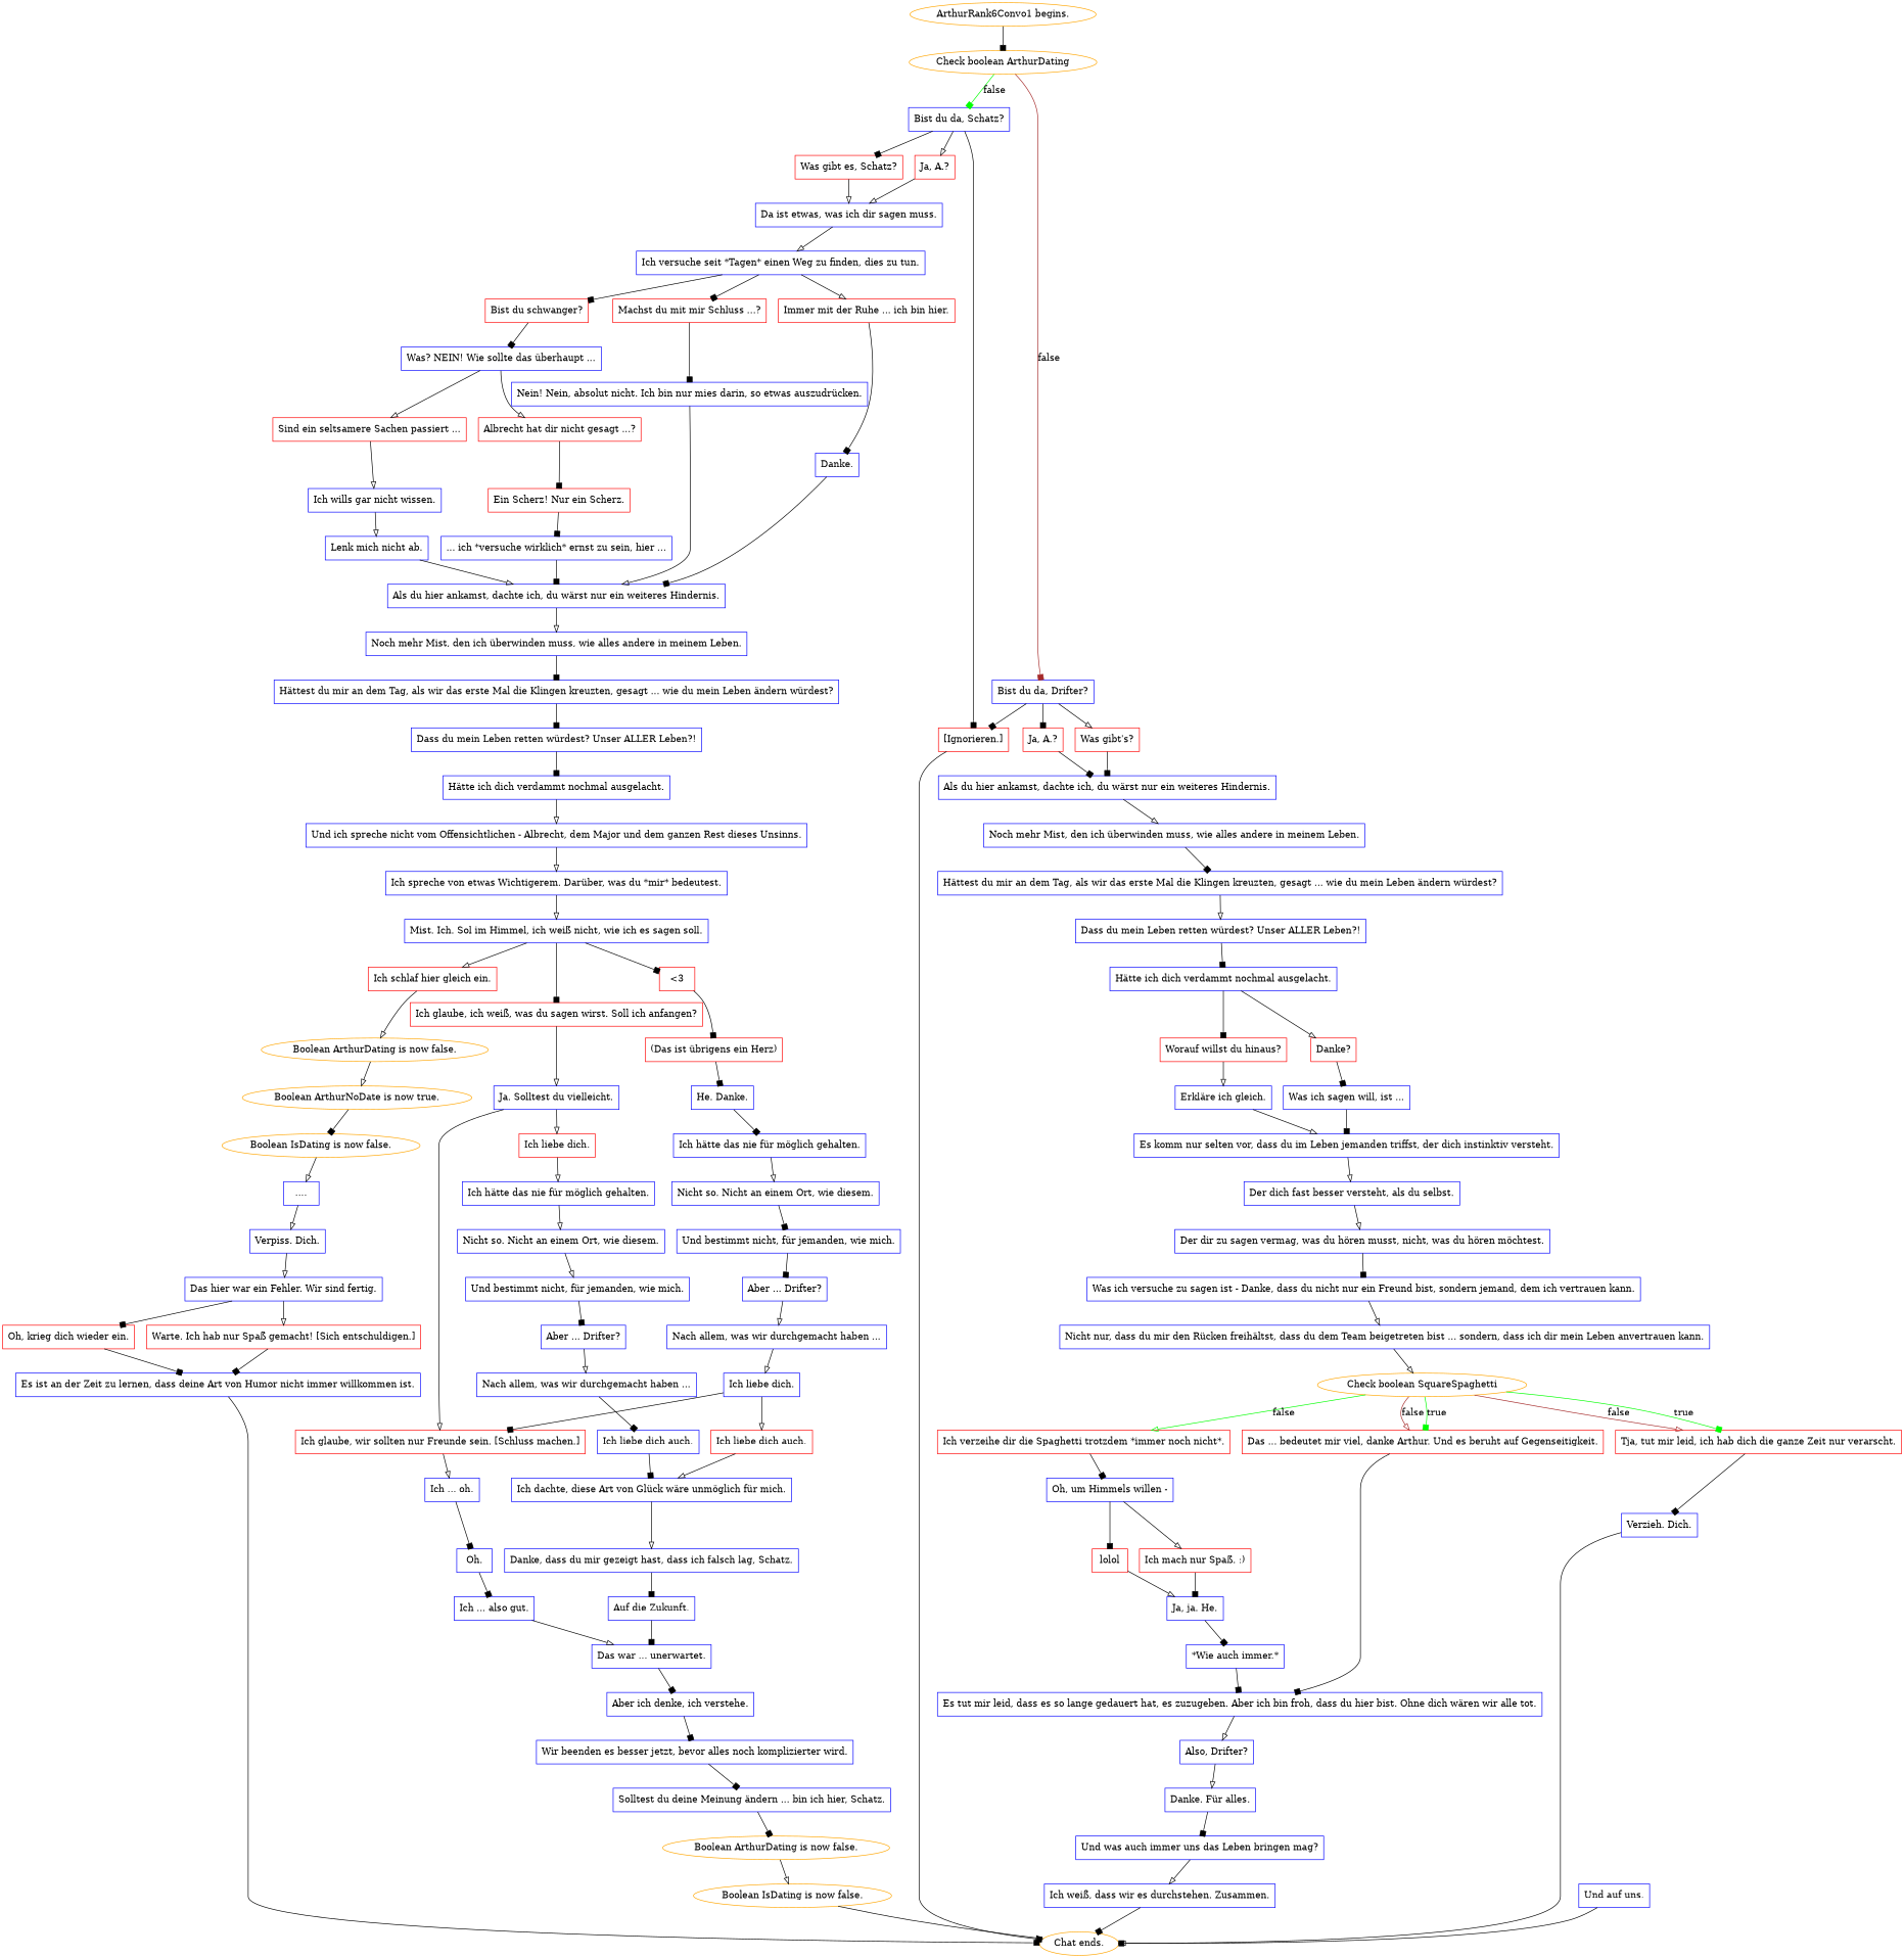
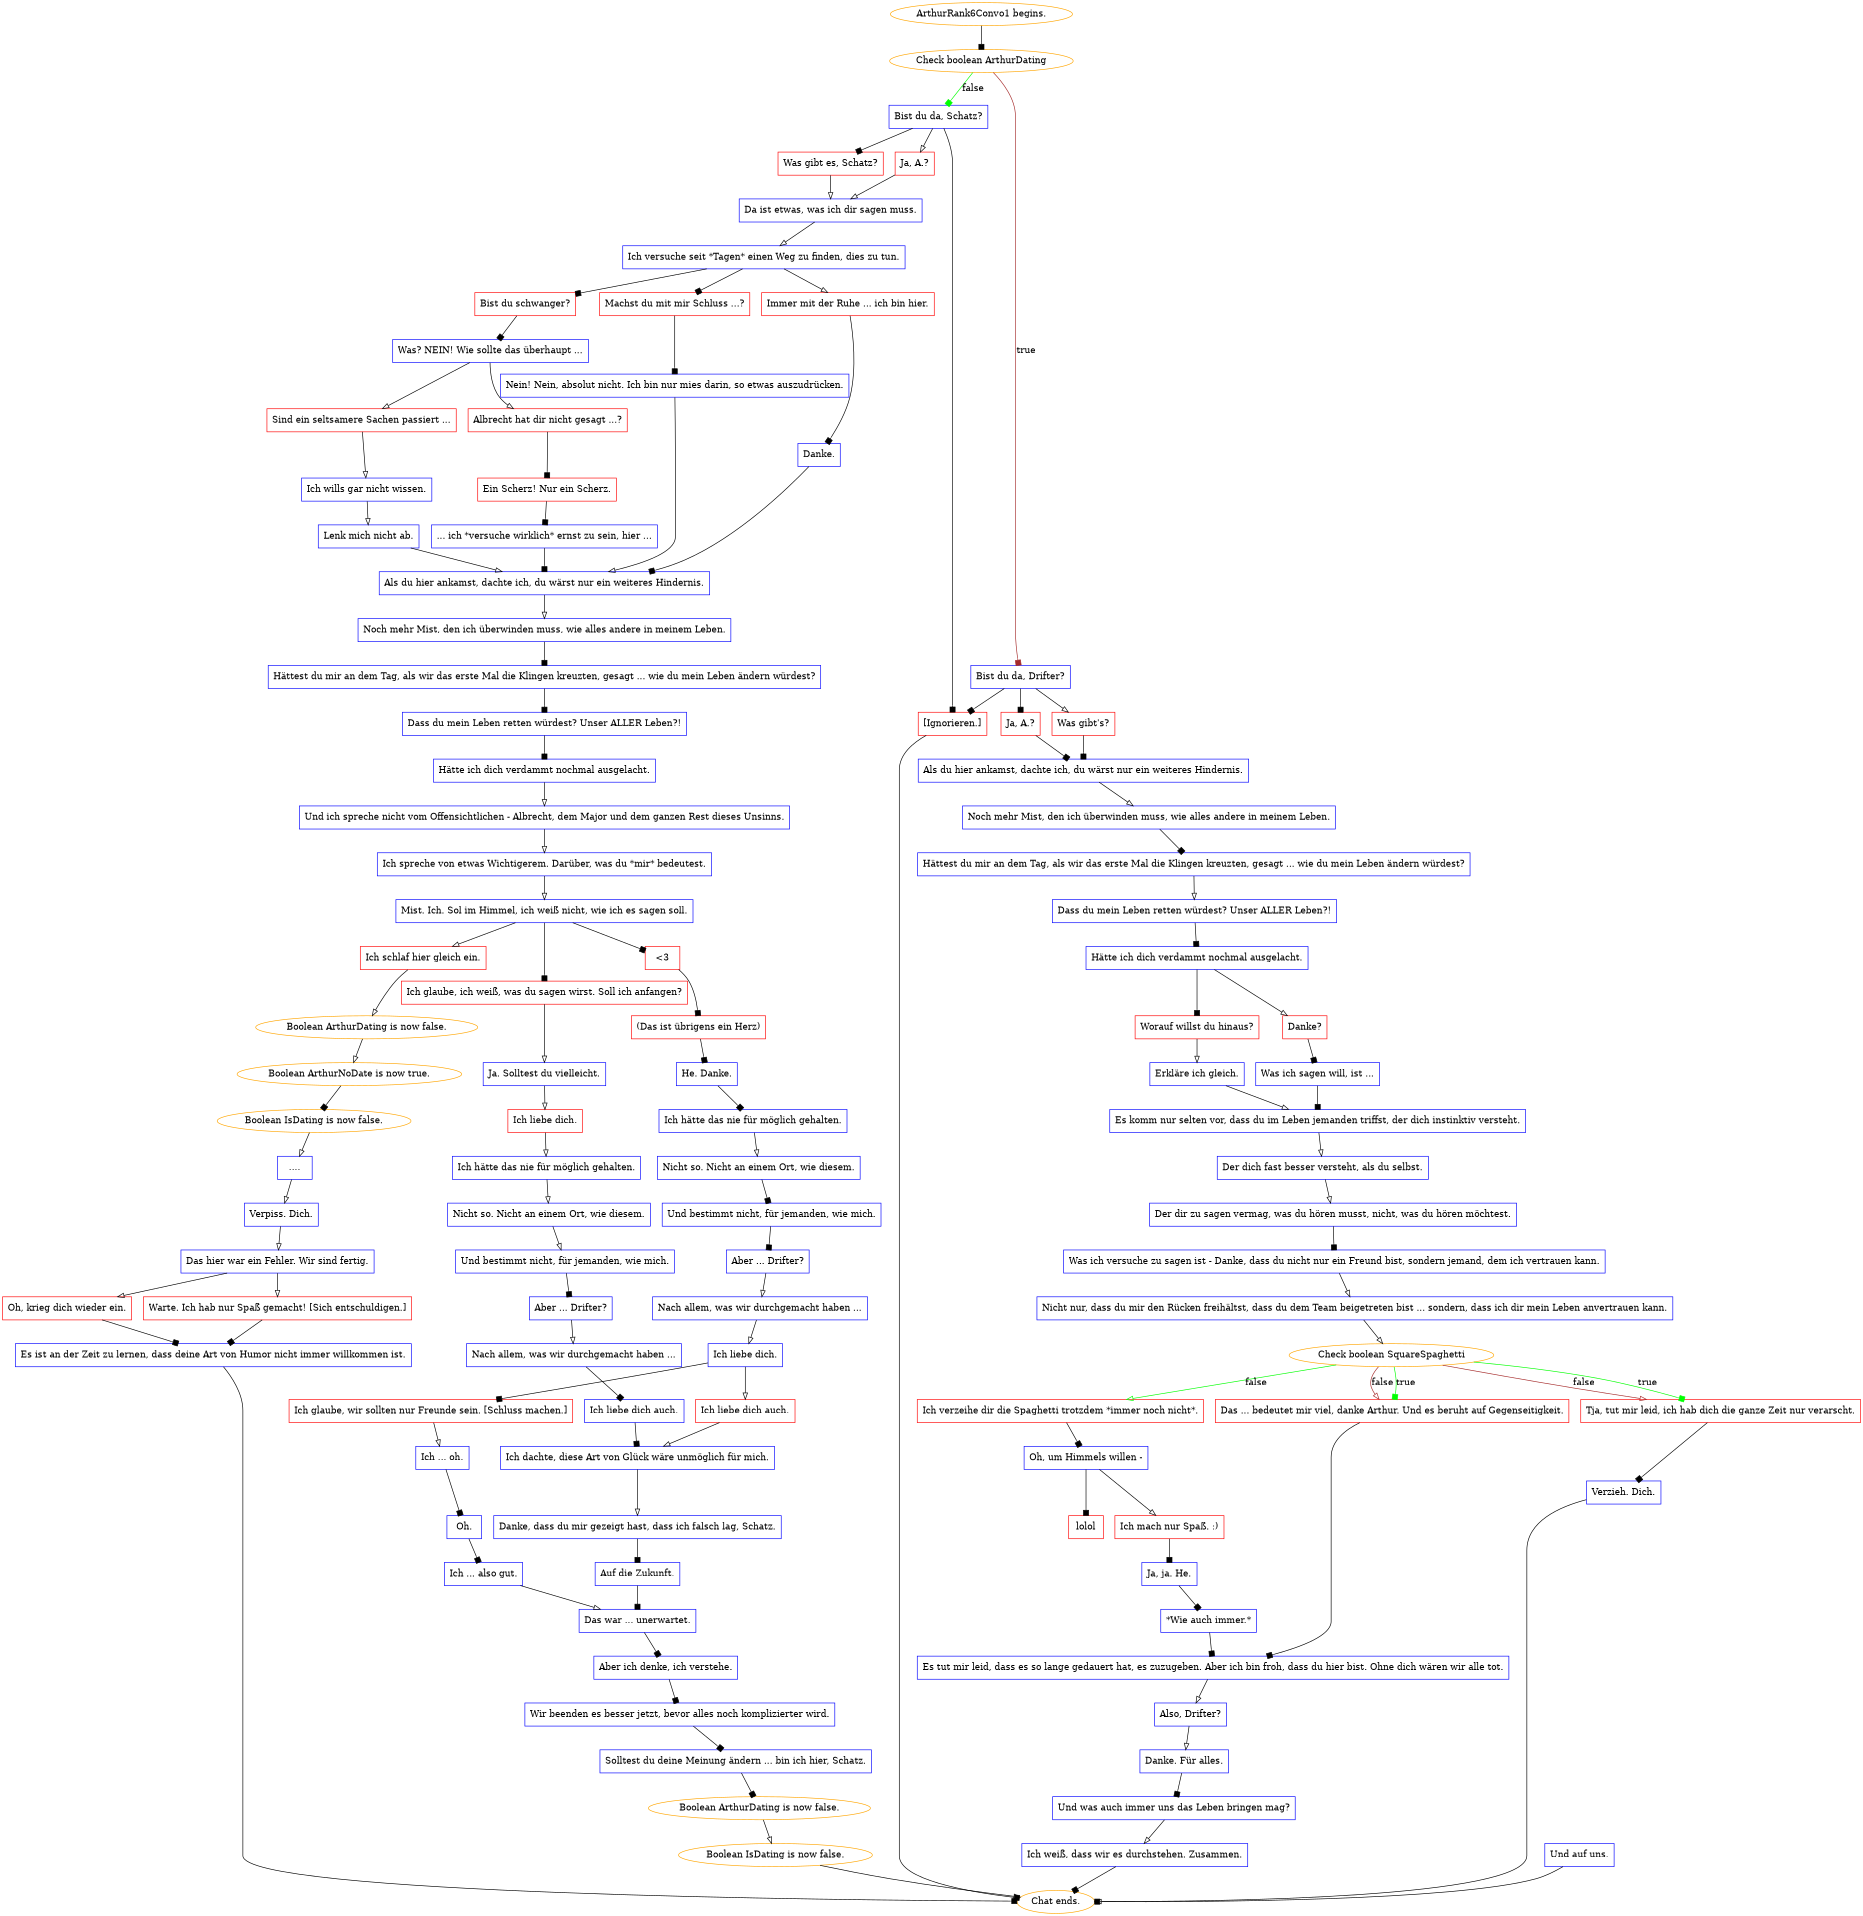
  digraph {
    node [color=blue shape=box]
    edge [arrowhead=box]
    "ArthurRank6Convo1 begins." [color=orange shape=""]
    n2 [color=orange label="Check boolean ArthurDating" shape=""]
    n3 [label="Bist du da, Schatz?"]
    n4 [label="Bist du da, Drifter?"]
    n5 [color=red label="Ja, A.?"]
    n6 [color=red label="Was gibt es, Schatz?"]
    n7 [color=red label="[Ignorieren.]"]
    n8 [color=red label="Was gibt's?"]
    n9 [color=red label="Ja, A.?"]
    n10 [label="Da ist etwas, was ich dir sagen muss."]
    "Chat ends." [color=orange shape=""]
    n12 [label="Als du hier ankamst, dachte ich, du wärst nur ein weiteres Hindernis."]
    n13 [label="Ich versuche seit *Tagen* einen Weg zu finden, dies zu tun."]
    n14 [label="Noch mehr Mist, den ich überwinden muss, wie alles andere in meinem Leben."]
    n15 [color=red label="Bist du schwanger?"]
    n16 [color=red label="Machst du mit mir Schluss ...?"]
    n17 [color=red label="Immer mit der Ruhe ... ich bin hier."]
    n18 [label="Hättest du mir an dem Tag, als wir das erste Mal die Klingen kreuzten, gesagt ... wie du mein Leben ändern würdest?"]
    n19 [label="Was? NEIN! Wie sollte das überhaupt ..."]
    n20 [label="Nein! Nein, absolut nicht. Ich bin nur mies darin, so etwas auszudrücken."]
    n21 [label="Danke."]
    n22 [label="Dass du mein Leben retten würdest? Unser ALLER Leben?!"]
    n23 [color=red label="Sind ein seltsamere Sachen passiert ..."]
    n24 [color=red label="Albrecht hat dir nicht gesagt ...?"]
    n25 [label="Als du hier ankamst, dachte ich, du wärst nur ein weiteres Hindernis."]
    n26 [label="Hätte ich dich verdammt nochmal ausgelacht."]
    n27 [label="Ich wills gar nicht wissen."]
    n28 [color=red label="Ein Scherz! Nur ein Scherz."]
    n29 [label="Noch mehr Mist, den ich überwinden muss, wie alles andere in meinem Leben."]
    n30 [color=red label="Danke?"]
    n31 [color=red label="Worauf willst du hinaus?"]
    n32 [label="Lenk mich nicht ab."]
    n33 [label="... ich *versuche wirklich* ernst zu sein, hier ..."]
    n34 [label="Hättest du mir an dem Tag, als wir das erste Mal die Klingen kreuzten, gesagt ... wie du mein Leben ändern würdest?"]
    n35 [label="Was ich sagen will, ist ..."]
    n36 [label="Erkläre ich gleich."]
    n37 [label="Dass du mein Leben retten würdest? Unser ALLER Leben?!"]
    n38 [label="Es komm nur selten vor, dass du im Leben jemanden triffst, der dich instinktiv versteht."]
    n39 [label="Hätte ich dich verdammt nochmal ausgelacht."]
    n40 [label="Der dich fast besser versteht, als du selbst."]
    n41 [label="Und ich spreche nicht vom Offensichtlichen - Albrecht, dem Major und dem ganzen Rest dieses Unsinns."]
    n42 [label="Der dir zu sagen vermag, was du hören musst, nicht, was du hören möchtest."]
    n43 [label="Ich spreche von etwas Wichtigerem. Darüber, was du *mir* bedeutest."]
    n44 [label="Was ich versuche zu sagen ist - Danke, dass du nicht nur ein Freund bist, sondern jemand, dem ich vertrauen kann."]
    n45 [label="Mist. Ich. Sol im Himmel, ich weiß nicht, wie ich es sagen soll."]
    n46 [label="Nicht nur, dass du mir den Rücken freihältst, dass du dem Team beigetreten bist ... sondern, dass ich dir mein Leben anvertrauen kann."]
    n47 [color=red label="Ich glaube, ich weiß, was du sagen wirst. Soll ich anfangen?"]
    n48 [color=red label="<3"]
    n49 [color=red label="Ich schlaf hier gleich ein."]
    n50 [color=orange label="Check boolean SquareSpaghetti" shape=""]
    n51 [label="Ja. Solltest du vielleicht."]
    n52 [color=red label="(Das ist übrigens ein Herz)"]
    n53 [color=orange label="Boolean ArthurDating is now false." shape=""]
    n54 [color=red label="Ich verzeihe dir die Spaghetti trotzdem *immer noch nicht*."]
    n55 [color=red label="Das ... bedeutet mir viel, danke Arthur. Und es beruht auf Gegenseitigkeit."]
    n56 [color=red label="Tja, tut mir leid, ich hab dich die ganze Zeit nur verarscht."]
    n57 [color=red label="Ich liebe dich."]
    n58 [color=red label="Ich glaube, wir sollten nur Freunde sein. [Schluss machen.]"]
    n59 [label="He. Danke."]
    n60 [color=orange label="Boolean ArthurNoDate is now true." shape=""]
    n61 [label="Oh, um Himmels willen -"]
    n62 [label="Es tut mir leid, dass es so lange gedauert hat, es zuzugeben. Aber ich bin froh, dass du hier bist. Ohne dich wären wir alle tot."]
    n63 [label="Verzieh. Dich."]
    n64 [label="Ich hätte das nie für möglich gehalten."]
    n65 [label="Ich ... oh."]
    n66 [label="Ich hätte das nie für möglich gehalten."]
    n67 [color=orange label="Boolean IsDating is now false." shape=""]
    n68 [color=red label=lolol]
    n69 [color=red label="Ich mach nur Spaß. :)"]
    n70 [label="Also, Drifter?"]
    n71 [label="Nicht so. Nicht an einem Ort, wie diesem."]
    n72 [label="Oh."]
    n73 [label="Nicht so. Nicht an einem Ort, wie diesem."]
    n74 [label="...."]
    n75 [label="Ja, ja. He."]
    n76 [label="Danke. Für alles."]
    n77 [label="Und bestimmt nicht, für jemanden, wie mich."]
    n78 [label="Ich ... also gut."]
    n79 [label="Und bestimmt nicht, für jemanden, wie mich."]
    n80 [label="Verpiss. Dich."]
    n81 [label="*Wie auch immer.*"]
    n82 [label="Und was auch immer uns das Leben bringen mag?"]
    n83 [label="Aber ... Drifter?"]
    n84 [label="Das war ... unerwartet."]
    n85 [label="Aber ... Drifter?"]
    n86 [label="Das hier war ein Fehler. Wir sind fertig."]
    n87 [label="Ich weiß, dass wir es durchstehen. Zusammen."]
    n88 [label="Nach allem, was wir durchgemacht haben ..."]
    n89 [label="Aber ich denke, ich verstehe."]
    n90 [label="Nach allem, was wir durchgemacht haben ..."]
    n91 [color=red label="Warte. Ich hab nur Spaß gemacht! [Sich entschuldigen.]"]
    n92 [color=red label="Oh, krieg dich wieder ein."]
    n93 [label="Ich liebe dich auch."]
    n94 [label="Wir beenden es besser jetzt, bevor alles noch komplizierter wird."]
    n95 [label="Ich liebe dich."]
    n96 [label="Es ist an der Zeit zu lernen, dass deine Art von Humor nicht immer willkommen ist."]
    n97 [label="Ich dachte, diese Art von Glück wäre unmöglich für mich."]
    n98 [label="Solltest du deine Meinung ändern ... bin ich hier, Schatz."]
    n99 [color=red label="Ich liebe dich auch."]
    n100 [label="Danke, dass du mir gezeigt hast, dass ich falsch lag, Schatz."]
    n101 [color=orange label="Boolean ArthurDating is now false." shape=""]
    n102 [label="Auf die Zukunft."]
    n103 [color=orange label="Boolean IsDating is now false." shape=""]
    n104 [label="Und auf uns."]
    "ArthurRank6Convo1 begins." -> n2
    n2 -> n3 [color=green label=false]
-   n2 -> n4 [color=brown label=false]
+   n2 -> n4 [color=brown label=true]
    n3 -> n5 [arrowhead=onormal]
    n3 -> n6
    n3 -> n7
    n4 -> n7
    n4 -> n8 [arrowhead=onormal]
    n4 -> n9
    n5 -> n10 [arrowhead=onormal]
    n6 -> n10 [arrowhead=onormal]
    n7 -> "Chat ends."
    n8 -> n12
    n9 -> n12
    n10 -> n13 [arrowhead=onormal]
    n12 -> n14 [arrowhead=onormal]
    n13 -> n15
    n13 -> n16
    n13 -> n17 [arrowhead=onormal]
    n14 -> n18
    n15 -> n19
    n16 -> n20
    n17 -> n21
    n18 -> n22 [arrowhead=onormal]
    n19 -> n23 [arrowhead=onormal]
    n19 -> n24 [arrowhead=onormal]
    n20 -> n25 [arrowhead=onormal]
    n21 -> n25
    n22 -> n26
    n23 -> n27 [arrowhead=onormal]
    n24 -> n28
    n25 -> n29 [arrowhead=onormal]
    n26 -> n30 [arrowhead=onormal]
    n26 -> n31
    n27 -> n32 [arrowhead=onormal]
    n28 -> n33
    n29 -> n34
    n30 -> n35
    n31 -> n36 [arrowhead=onormal]
    n32 -> n25 [arrowhead=onormal]
    n33 -> n25
    n34 -> n37
    n35 -> n38
    n36 -> n38 [arrowhead=onormal]
    n37 -> n39
    n38 -> n40 [arrowhead=onormal]
    n39 -> n41 [arrowhead=onormal]
    n40 -> n42 [arrowhead=onormal]
    n41 -> n43 [arrowhead=onormal]
    n42 -> n44
    n43 -> n45 [arrowhead=onormal]
    n44 -> n46 [arrowhead=onormal]
    n45 -> n47
    n45 -> n48
    n45 -> n49 [arrowhead=onormal]
    n46 -> n50 [arrowhead=onormal]
    n47 -> n51 [arrowhead=onormal]
    n48 -> n52
    n49 -> n53 [arrowhead=onormal]
    n50 -> n54 [arrowhead=onormal color=green label=false]
    n50 -> n55 [color=green label=true]
    n50 -> n55 [arrowhead=onormal color=brown label=false]
    n50 -> n56 [color=green label=true]
    n50 -> n56 [arrowhead=onormal color=brown label=false]
    n51 -> n57 [arrowhead=onormal]
-   n51 -> n58 [arrowhead=onormal]
    n52 -> n59
    n53 -> n60 [arrowhead=onormal]
    n54 -> n61
    n55 -> n62
    n56 -> n63
    n57 -> n64 [arrowhead=onormal]
    n58 -> n65 [arrowhead=onormal]
    n59 -> n66
    n60 -> n67
    n61 -> n68
    n61 -> n69 [arrowhead=onormal]
    n62 -> n70 [arrowhead=onormal]
    n63 -> "Chat ends." [arrowhead=onormal]
    n64 -> n71 [arrowhead=onormal]
    n65 -> n72
    n66 -> n73 [arrowhead=onormal]
    n67 -> n74 [arrowhead=onormal]
-   n68 -> n75 [arrowhead=onormal]
    n69 -> n75
    n70 -> n76 [arrowhead=onormal]
    n71 -> n77 [arrowhead=onormal]
    n72 -> n78
    n73 -> n79
    n74 -> n80 [arrowhead=onormal]
    n75 -> n81
    n76 -> n82
    n77 -> n83
    n78 -> n84 [arrowhead=onormal]
    n79 -> n85
    n80 -> n86 [arrowhead=onormal]
    n81 -> n62
    n82 -> n87 [arrowhead=onormal]
    n83 -> n88 [arrowhead=onormal]
    n84 -> n89
    n85 -> n90 [arrowhead=onormal]
    n86 -> n91 [arrowhead=onormal]
-   n86 -> n92
+   n86 -> n92 [arrowhead=onormal]
    n87 -> "Chat ends."
    n88 -> n93
    n89 -> n94
    n90 -> n95 [arrowhead=onormal]
    n91 -> n96
    n92 -> n96
    n93 -> n97
    n94 -> n98
    n95 -> n58
    n95 -> n99 [arrowhead=onormal]
    n96 -> "Chat ends."
    n97 -> n100 [arrowhead=onormal]
    n98 -> n101
    n99 -> n97 [arrowhead=onormal]
    n100 -> n102
    n101 -> n103 [arrowhead=onormal]
    n102 -> n84
    n103 -> "Chat ends." [arrowhead=onormal]
    n104 -> "Chat ends."
  }
